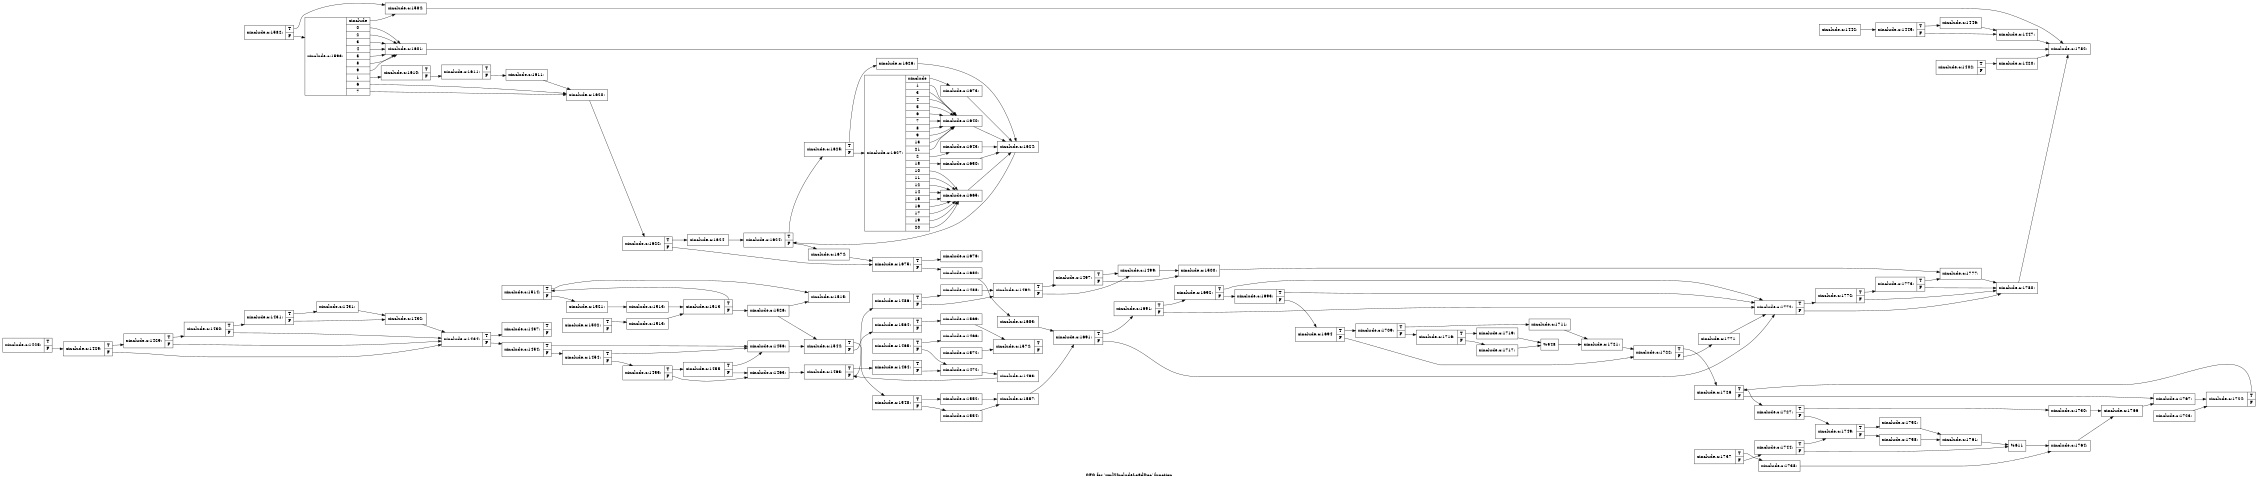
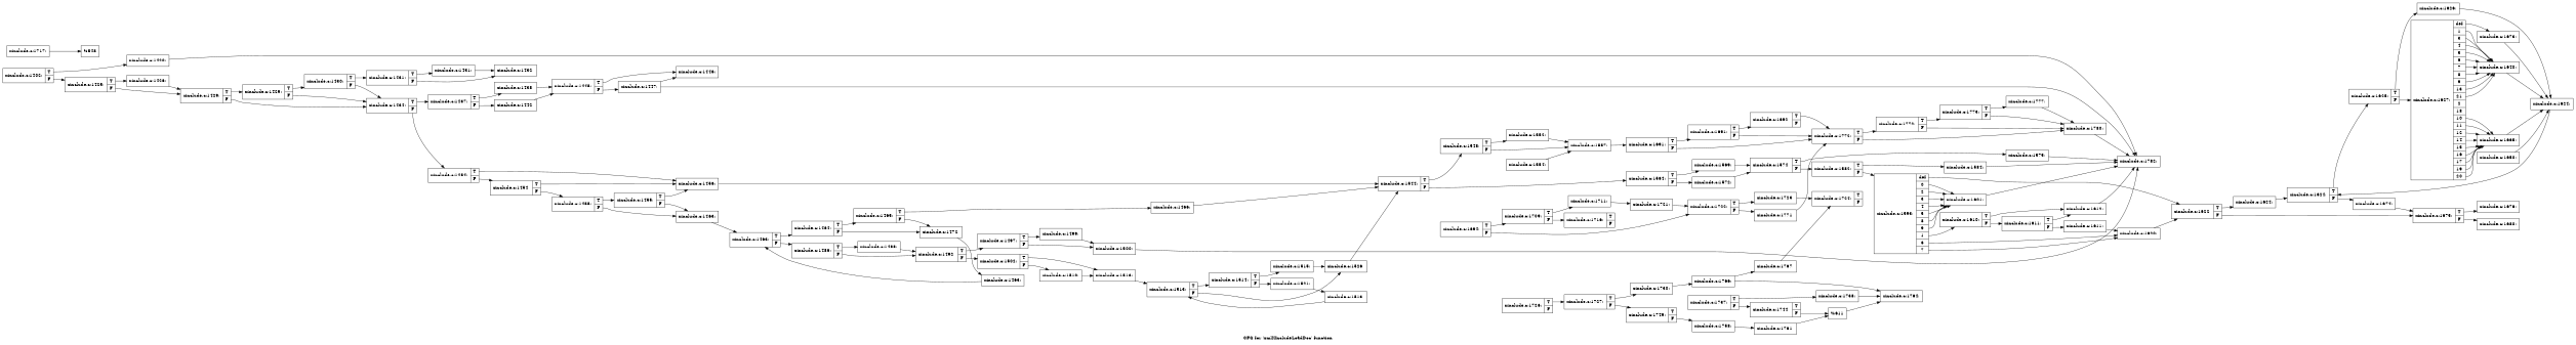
  digraph {
    label="CFG for 'xmlXIncludeLoadDoc' function"
    rankdir=LR
    node [shape=record]
    n1 [label="{xinclude.c:1402:|{<s0>T|<s1>F}}"]
    n2 [label="{xinclude.c:1420:}"]
    n3 [label="{xinclude.c:1425:|{<s0>T|<s1>F}}"]
    n4 [label="{xinclude.c:1782:}"]
+   n5 [label="{xinclude.c:1426:}"]
    n6 [label="{xinclude.c:1429:|{<s0>T|<s1>F}}"]
    n7 [label="{xinclude.c:1429:|{<s0>T|<s1>F}}"]
    n8 [label="{xinclude.c:1434:|{<s0>T|<s1>F}}"]
    n9 [label="{xinclude.c:1430:|{<s0>T|<s1>F}}"]
    n10 [label="{xinclude.c:1437:|{<s0>T|<s1>F}}"]
    n11 [label="{xinclude.c:1454:|{<s0>T|<s1>F}}"]
    n12 [label="{xinclude.c:1431:|{<s0>T|<s1>F}}"]
+   n13 [label="{xinclude.c:1438:}"]
    n14 [label="{xinclude.c:1442:}"]
    n15 [label="{xinclude.c:1456:}"]
    n16 [label="{xinclude.c:1454:|{<s0>T|<s1>F}}"]
    n17 [label="{xinclude.c:1431:}"]
    n18 [label="{xinclude.c:1432:}"]
    n19 [label="{xinclude.c:1445:|{<s0>T|<s1>F}}"]
    n20 [label="{xinclude.c:1544:|{<s0>T|<s1>F}}"]
    n21 [label="{xinclude.c:1455:|{<s0>T|<s1>F}}"]
    n22 [label="{xinclude.c:1446:}"]
    n23 [label="{xinclude.c:1447:}"]
    n24 [label="{xinclude.c:1548:|{<s0>T|<s1>F}}"]
    n25 [label="{xinclude.c:1564:|{<s0>T|<s1>F}}"]
    n26 [label="{xinclude.c:1455:|{<s0>T|<s1>F}}"]
    n27 [label="{xinclude.c:1463:}"]
    n28 [label="{xinclude.c:1463:|{<s0>T|<s1>F}}"]
    n29 [label="{xinclude.c:1464:|{<s0>T|<s1>F}}"]
    n30 [label="{xinclude.c:1486:|{<s0>T|<s1>F}}"]
    n31 [label="{xinclude.c:1552:}"]
    n32 [label="{xinclude.c:1554:}"]
    n33 [label="{xinclude.c:1569:}"]
    n34 [label="{xinclude.c:1572:}"]
    n35 [label="{xinclude.c:1465:|{<s0>T|<s1>F}}"]
    n36 [label="{xinclude.c:1472:}"]
    n37 [label="{xinclude.c:1488:}"]
    n38 [label="{xinclude.c:1492:|{<s0>T|<s1>F}}"]
    n39 [label="{xinclude.c:1466:}"]
    n40 [label="{xinclude.c:1463:}"]
    n41 [label="{xinclude.c:1497:|{<s0>T|<s1>F}}"]
    n42 [label="{xinclude.c:1502:|{<s0>T|<s1>F}}"]
    n43 [label="{xinclude.c:1499:}"]
    n44 [label="{xinclude.c:1500:}"]
    n45 [label="{xinclude.c:1513:}"]
+   n46 [label="{xinclude.c:1510:}"]
    n47 [label="{xinclude.c:1513:|{<s0>T|<s1>F}}"]
    n48 [label="{xinclude.c:1514:|{<s0>T|<s1>F}}"]
    n49 [label="{xinclude.c:1526:}"]
    n50 [label="{xinclude.c:1515:}"]
    n51 [label="{xinclude.c:1521:}"]
    n52 [label="{xinclude.c:1513:}"]
    n53 [label="{xinclude.c:1557:}"]
    n54 [label="{xinclude.c:1574:|{<s0>T|<s1>F}}"]
    n55 [label="{xinclude.c:1691:|{<s0>T|<s1>F}}"]
    n56 [label="{xinclude.c:1691:|{<s0>T|<s1>F}}"]
    n57 [label="{xinclude.c:1772:|{<s0>T|<s1>F}}"]
    n58 [label="{xinclude.c:1692:|{<s0>T|<s1>F}}"]
    n59 [label="{xinclude.c:1772:|{<s0>T|<s1>F}}"]
    n60 [label="{xinclude.c:1780:}"]
+   n61 [label="{xinclude.c:1575:}"]
    n62 [label="{xinclude.c:1582:|{<s0>T|<s1>F}}"]
    n63 [label="{xinclude.c:1584:}"]
-   n64 [label="{xinclude.c:1593:|{<s0>xinclude|<s1>0|<s2>2|<s3>3|<s4>4|<s5>5|<s6>8|<s7>9|<s8>1|<s9>6|<s10>7}}"]
+   n64 [label="{xinclude.c:1593:|{<s0>def|<s1>0|<s2>2|<s3>3|<s4>4|<s5>5|<s6>8|<s7>9|<s8>1|<s9>6|<s10>7}}"]
    n65 [label="{xinclude.c:1622:|{<s0>T|<s1>F}}"]
    n66 [label="{xinclude.c:1601:}"]
    n67 [label="{xinclude.c:1610:|{<s0>T|<s1>F}}"]
    n68 [label="{xinclude.c:1620:}"]
    n69 [label="{xinclude.c:1624:}"]
    n70 [label="{xinclude.c:1675:|{<s0>T|<s1>F}}"]
+   n71 [label="{xinclude.c:1612:}"]
    n72 [label="{xinclude.c:1611:|{<s0>T|<s1>F}}"]
    n73 [label="{xinclude.c:1624:|{<s0>T|<s1>F}}"]
    n74 [label="{xinclude.c:1676:}"]
    n75 [label="{xinclude.c:1680:}"]
    n76 [label="{xinclude.c:1611:}"]
    n77 [label="{xinclude.c:1625:|{<s0>T|<s1>F}}"]
    n78 [label="{xinclude.c:1674:}"]
-   n79 [label="{xinclude.c:1683:}"]
    n80 [label="{xinclude.c:1626:}"]
-   n81 [label="{xinclude.c:1627:|{<s0>xinclude|<s1>1|<s2>3|<s3>4|<s4>5|<s5>6|<s6>7|<s7>8|<s8>9|<s9>13|<s10>21|<s11>2|<s12>18|<s13>10|<s14>11|<s15>12|<s16>14|<s17>15|<s18>16|<s19>17|<s20>19|<s21>20}}"]
+   n81 [label="{xinclude.c:1627:|{<s0>def|<s1>1|<s2>3|<s3>4|<s4>5|<s5>6|<s6>7|<s7>8|<s8>9|<s9>13|<s10>21|<s11>2|<s12>18|<s13>10|<s14>11|<s15>12|<s16>14|<s17>15|<s18>16|<s19>17|<s20>19|<s21>20}}"]
    n82 [label="{xinclude.c:1624:}"]
    n83 [label="{xinclude.c:1673:}"]
    n84 [label="{xinclude.c:1640:}"]
-   n85 [label="{xinclude.c:1643:}"]
    n86 [label="{xinclude.c:1650:}"]
    n87 [label="{xinclude.c:1665:}"]
-   n88 [label="{xinclude.c:1693:|{<s0>T|<s1>F}}"]
    n89 [label="{xinclude.c:1773:|{<s0>T|<s1>F}}"]
    n90 [label="{xinclude.c:1694:|{<s0>T|<s1>F}}"]
    n91 [label="{xinclude.c:1709:|{<s0>T|<s1>F}}"]
    n92 [label="{xinclude.c:1722:|{<s0>T|<s1>F}}"]
    n93 [label="{xinclude.c:1711:}"]
    n94 [label="{xinclude.c:1716:|{<s0>T|<s1>F}}"]
    n95 [label="{xinclude.c:1723:}"]
    n96 [label="{xinclude.c:1771:}"]
    n97 [label="{xinclude.c:1721:}"]
-   n98 [label="{xinclude.c:1719:}"]
    n99 [label="{xinclude.c:1717:}"]
    n100 [label="{xinclude.c:1724:|{<s0>T|<s1>F}}"]
    n101 [label="{%548}"]
    n102 [label="{xinclude.c:1726:|{<s0>T|<s1>F}}"]
    n103 [label="{xinclude.c:1727:|{<s0>T|<s1>F}}"]
    n104 [label="{xinclude.c:1767:}"]
    n105 [label="{xinclude.c:1730:}"]
    n106 [label="{xinclude.c:1749:|{<s0>T|<s1>F}}"]
    n107 [label="{xinclude.c:1766:}"]
    n108 [label="{xinclude.c:1737:|{<s0>T|<s1>F}}"]
    n109 [label="{xinclude.c:1738:}"]
    n110 [label="{xinclude.c:1744:|{<s0>T|<s1>F}}"]
    n111 [label="{xinclude.c:1764:}"]
    n112 [label="{%611}"]
-   n113 [label="{xinclude.c:1752:}"]
    n114 [label="{xinclude.c:1758:}"]
    n115 [label="{xinclude.c:1761:}"]
    n116 [label="{xinclude.c:1777:}"]
    n1 -> n2 [tailport=s0]
+   n1 -> n3 [tailport=s1]
    n2 -> n4
+   n3 -> n5 [tailport=s0]
    n3 -> n6 [tailport=s1]
+   n5 -> n6
    n6 -> n7 [tailport=s0]
    n6 -> n8 [tailport=s1]
    n7 -> n8 [tailport=s1]
    n7 -> n9 [tailport=s0]
    n8 -> n10 [tailport=s0]
    n8 -> n11 [tailport=s1]
    n9 -> n8 [tailport=s1]
    n9 -> n12 [tailport=s0]
+   n10 -> n13 [tailport=s0]
+   n10 -> n14 [tailport=s1]
    n11 -> n15 [tailport=s0]
    n11 -> n16 [tailport=s1]
    n12 -> n17 [tailport=s0]
    n12 -> n18 [tailport=s1]
+   n13 -> n19
    n14 -> n19
    n15 -> n20
    n16 -> n15 [tailport=s0]
    n16 -> n21 [tailport=s1]
    n17 -> n18
-   n18 -> n8
    n19 -> n22 [tailport=s0]
    n19 -> n23 [tailport=s1]
    n20 -> n24 [tailport=s0]
    n20 -> n25 [tailport=s1]
    n21 -> n26 [tailport=s0]
    n21 -> n27 [tailport=s1]
-   n22 -> n23
+   n23 -> n22
    n23 -> n4
    n24 -> n31 [tailport=s0]
-   n24 -> n32 [tailport=s1]
+   n24 -> n53 [tailport=s1]
    n25 -> n33 [tailport=s0]
+   n25 -> n34 [tailport=s1]
    n26 -> n15 [tailport=s0]
    n26 -> n27 [tailport=s1]
    n27 -> n28
    n28 -> n29 [tailport=s0]
    n28 -> n30 [tailport=s1]
+   n29 -> n35 [tailport=s0]
    n29 -> n36 [tailport=s1]
    n30 -> n37 [tailport=s0]
    n30 -> n38 [tailport=s1]
    n31 -> n53
    n32 -> n53
    n33 -> n54
    n34 -> n54
    n35 -> n36 [tailport=s1]
    n35 -> n39 [tailport=s0]
    n36 -> n40
    n37 -> n38
    n38 -> n41 [tailport=s0]
-   n38 -> n43 [tailport=s1]
+   n38 -> n42 [tailport=s1]
+   n39 -> n20
    n40 -> n28
    n41 -> n43 [tailport=s0]
    n41 -> n44 [tailport=s1]
    n42 -> n45 [tailport=s0]
+   n42 -> n46 [tailport=s1]
    n43 -> n44
-   n44 -> n116
+   n44 -> n4
    n45 -> n47
+   n46 -> n45
    n47 -> n48 [tailport=s0]
    n47 -> n49 [tailport=s1]
    n48 -> n50 [tailport=s0]
    n48 -> n51 [tailport=s1]
    n49 -> n20
-   n49 -> n50
+   n50 -> n49
    n51 -> n52
    n52 -> n47
    n53 -> n55
+   n54 -> n61 [tailport=s0]
+   n54 -> n62 [tailport=s1]
    n55 -> n56 [tailport=s0]
    n55 -> n57 [tailport=s1]
    n56 -> n57 [tailport=s1]
    n56 -> n58 [tailport=s0]
    n57 -> n59 [tailport=s0]
    n57 -> n60 [tailport=s1]
    n58 -> n57 [tailport=s0]
-   n58 -> n88 [tailport=s1]
    n59 -> n60 [tailport=s1]
    n59 -> n89 [tailport=s0]
    n60 -> n4
+   n61 -> n4
    n62 -> n63 [tailport=s0]
    n62 -> n64 [tailport=s1]
    n63 -> n4
-   n64 -> n63 [tailport=s0]
+   n64 -> n65 [tailport=s0]
    n64 -> n66 [tailport=s1]
    n64 -> n66 [tailport=s2]
    n64 -> n66 [tailport=s3]
    n64 -> n66 [tailport=s4]
    n64 -> n66 [tailport=s5]
    n64 -> n66 [tailport=s6]
    n64 -> n66 [tailport=s7]
    n64 -> n67 [tailport=s8]
    n64 -> n68 [tailport=s9]
    n64 -> n68 [tailport=s10]
    n65 -> n69 [tailport=s0]
    n65 -> n70 [tailport=s1]
    n66 -> n4
+   n67 -> n71 [tailport=s0]
    n67 -> n72 [tailport=s1]
    n68 -> n65
    n69 -> n73
    n70 -> n74 [tailport=s0]
    n70 -> n75 [tailport=s1]
+   n71 -> n4
+   n72 -> n71 [tailport=s0]
    n72 -> n76 [tailport=s1]
    n73 -> n77 [tailport=s0]
    n73 -> n78 [tailport=s1]
-   n75 -> n79
    n76 -> n68
    n77 -> n80 [tailport=s0]
    n77 -> n81 [tailport=s1]
    n78 -> n70
-   n79 -> n55
    n80 -> n82
    n81 -> n83 [tailport=s0]
    n81 -> n84 [tailport=s1]
    n81 -> n84 [tailport=s2]
    n81 -> n84 [tailport=s3]
    n81 -> n84 [tailport=s4]
    n81 -> n84 [tailport=s5]
    n81 -> n84 [tailport=s6]
    n81 -> n84 [tailport=s7]
    n81 -> n84 [tailport=s8]
    n81 -> n84 [tailport=s9]
    n81 -> n84 [tailport=s10]
-   n81 -> n85 [tailport=s11]
-   n81 -> n86 [tailport=s12]
    n81 -> n87 [tailport=s13]
    n81 -> n87 [tailport=s14]
    n81 -> n87 [tailport=s15]
    n81 -> n87 [tailport=s16]
    n81 -> n87 [tailport=s17]
    n81 -> n87 [tailport=s18]
    n81 -> n87 [tailport=s19]
    n81 -> n87 [tailport=s20]
    n81 -> n87 [tailport=s21]
    n82 -> n73
    n83 -> n82
    n84 -> n82
-   n85 -> n82
    n86 -> n82
    n87 -> n82
-   n88 -> n57 [tailport=s0]
-   n88 -> n90 [tailport=s1]
    n89 -> n60 [tailport=s1]
    n89 -> n116 [tailport=s0]
    n90 -> n91 [tailport=s0]
    n90 -> n92 [tailport=s1]
    n91 -> n93 [tailport=s0]
    n91 -> n94 [tailport=s1]
-   n92 -> n102 [tailport=s0]
+   n92 -> n95 [tailport=s0]
    n92 -> n96 [tailport=s1]
    n93 -> n97
-   n94 -> n98 [tailport=s0]
-   n94 -> n99 [tailport=s1]
    n95 -> n100
    n96 -> n57
    n97 -> n92
-   n98 -> n101
    n99 -> n101
-   n100 -> n102 [tailport=s0]
-   n101 -> n97
    n102 -> n103 [tailport=s0]
-   n102 -> n104 [tailport=s1]
    n103 -> n105 [tailport=s0]
    n103 -> n106 [tailport=s1]
    n104 -> n100
    n105 -> n107
-   n106 -> n113 [tailport=s0]
    n106 -> n114 [tailport=s1]
    n107 -> n104
    n108 -> n109 [tailport=s0]
    n108 -> n110 [tailport=s1]
    n109 -> n111
-   n110 -> n106 [tailport=s0]
    n110 -> n112 [tailport=s1]
-   n111 -> n107
+   n107 -> n111
    n112 -> n111
-   n113 -> n115
    n114 -> n115
    n115 -> n112
    n116 -> n60
  }
